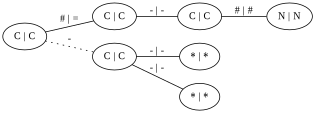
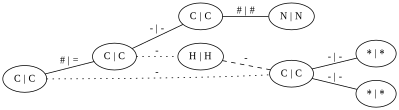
  graph {
    rankdir=LR
    fontname="Liberation Serif"
    node [fontname="Liberation Serif"]
    edge [fontname="Liberation Serif"]
    n1 [label="C | C"]
    n2 [label="C | C"]
    n3 [label="C | C"]
    n4 [label="C | C"]
+   n5 [label="H | H"]
    n6 [label="N | N"]
    n7 [label="* | *"]
    n8 [label="* | *"]
    n1 -- n2 [label="# | ="]
    n1 -- n3 [label="-" style=dotted]
    n2 -- n4 [label="- | -"]
+   n2 -- n5 [label="-" style=dotted]
    n3 -- n7 [label="- | -"]
    n3 -- n8 [label="- | -"]
    n4 -- n6 [label="# | #"]
+   n5 -- n3 [label="-" style=dashed]
  }
